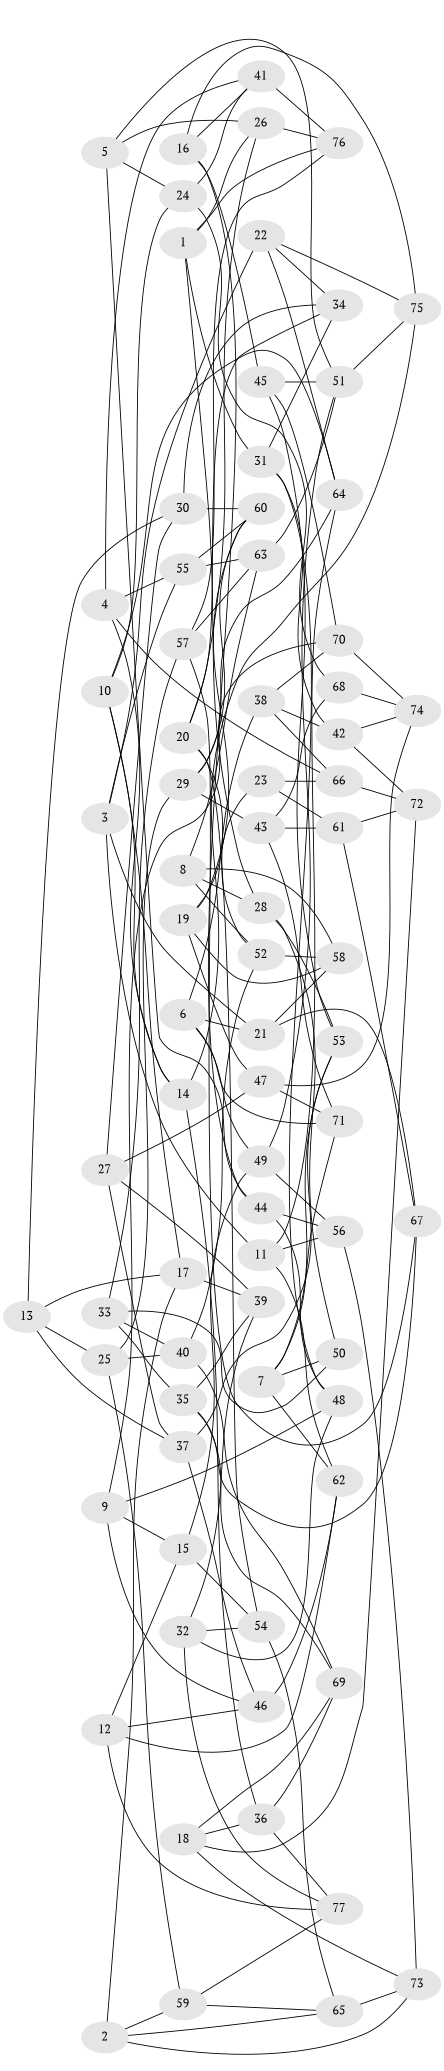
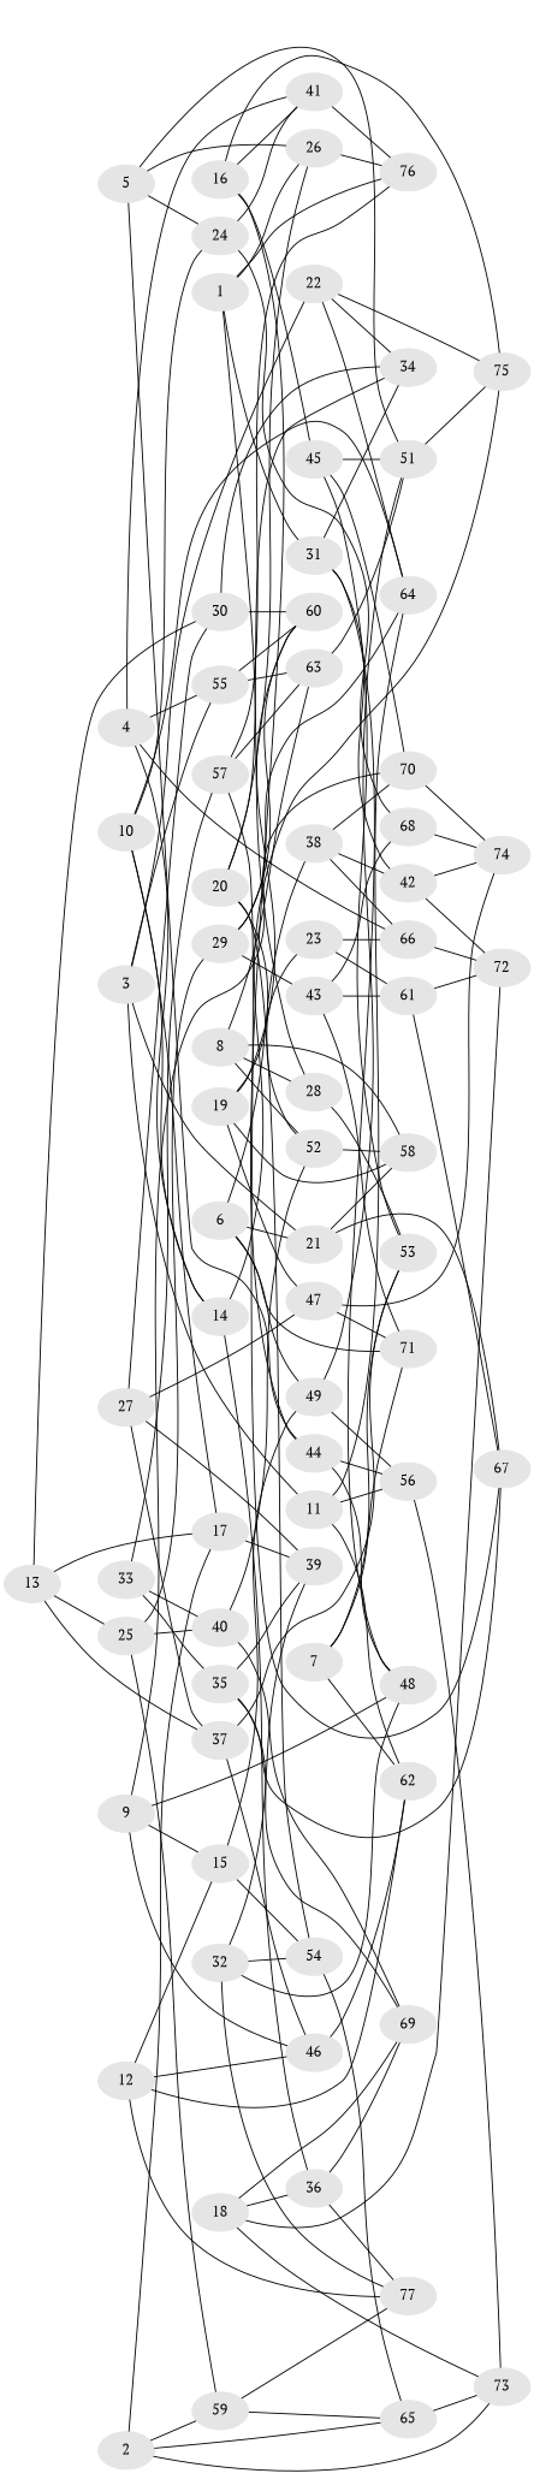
  graph {
    fontname="PT Serif"
    rankdir=LR
    node [color=gray90 fontname="PT Serif" style=filled]
    edge [fontname="PT Serif"]
    1
    26
    28
    31
    76
-   50
    53
    48
    34
    42
    2
    17
    59
    65
    73
    39
    77
    3
    11
    21
    22
    55
    62
    64
    56
    58
    67
    75
    63
    60
    4
    14
    41
    66
    36
    72
    5
    24
    44
    51
    68
    6
    38
    49
    71
    70
    7
    8
    52
    9
    15
    46
    54
    74
    10
    12
    13
    25
    30
    37
    29
    40
    69
    16
    45
    18
    19
    23
    47
    61
    20
    43
    27
    32
    33
    35
    57
    1 -- 26
    1 -- 28
    1 -- 31
    1 -- 76
    26 -- 76
-   28 -- 50
    28 -- 53
    31 -- 48
    31 -- 34
    31 -- 42
    42 -- 72
    42 -- 74
    2 -- 17
    2 -- 59
    2 -- 65
    2 -- 73
    17 -- 39
    59 -- 65
    59 -- 77
    65 -- 73
    3 -- 11
    3 -- 21
    3 -- 22
    3 -- 55
    11 -- 62
    11 -- 64
    11 -- 56
    21 -- 58
    21 -- 67
    22 -- 34
    22 -- 64
    22 -- 75
    55 -- 63
    55 -- 60
    56 -- 73
    63 -- 51
    4 -- 55
    4 -- 14
    4 -- 41
    4 -- 66
    14 -- 75
    14 -- 36
    41 -- 76
    66 -- 72
    36 -- 77
    36 -- 69
    5 -- 26
    5 -- 24
    5 -- 44
    5 -- 51
    24 -- 41
    24 -- 68
    44 -- 48
    44 -- 56
    51 -- 75
    68 -- 74
    6 -- 21
    6 -- 38
    6 -- 49
    6 -- 71
    38 -- 42
    38 -- 66
    38 -- 70
    49 -- 56
    49 -- 51
    70 -- 74
-   7 -- 50
    7 -- 53
    7 -- 62
    7 -- 71
    8 -- 28
    8 -- 58
    8 -- 63
    8 -- 52
    52 -- 58
    9 -- 48
    9 -- 70
    9 -- 15
    9 -- 46
    15 -- 49
    15 -- 54
    46 -- 62
    54 -- 65
    10 -- 17
    10 -- 64
    10 -- 14
    10 -- 24
    12 -- 77
    12 -- 62
    12 -- 15
    12 -- 46
    13 -- 17
    13 -- 25
    13 -- 30
    13 -- 37
    25 -- 59
    25 -- 29
    25 -- 40
    30 -- 34
    30 -- 60
    37 -- 53
    37 -- 46
    29 -- 64
    29 -- 60
    29 -- 43
    40 -- 52
    40 -- 69
    16 -- 75
    16 -- 41
    16 -- 44
    16 -- 45
    45 -- 53
    45 -- 51
    45 -- 70
    18 -- 73
    18 -- 36
    18 -- 72
    18 -- 69
    19 -- 58
    19 -- 60
    19 -- 23
    19 -- 47
    23 -- 66
    23 -- 61
    47 -- 71
    47 -- 74
    61 -- 67
    61 -- 72
    20 -- 26
    20 -- 34
    20 -- 52
    20 -- 54
    43 -- 68
    43 -- 71
    43 -- 61
    27 -- 39
    27 -- 30
    27 -- 37
    27 -- 47
    32 -- 48
    32 -- 39
    32 -- 77
    32 -- 54
-   33 -- 50
    33 -- 40
    33 -- 35
    33 -- 57
    35 -- 39
    35 -- 67
    35 -- 69
    57 -- 76
    57 -- 67
    57 -- 63
  }
